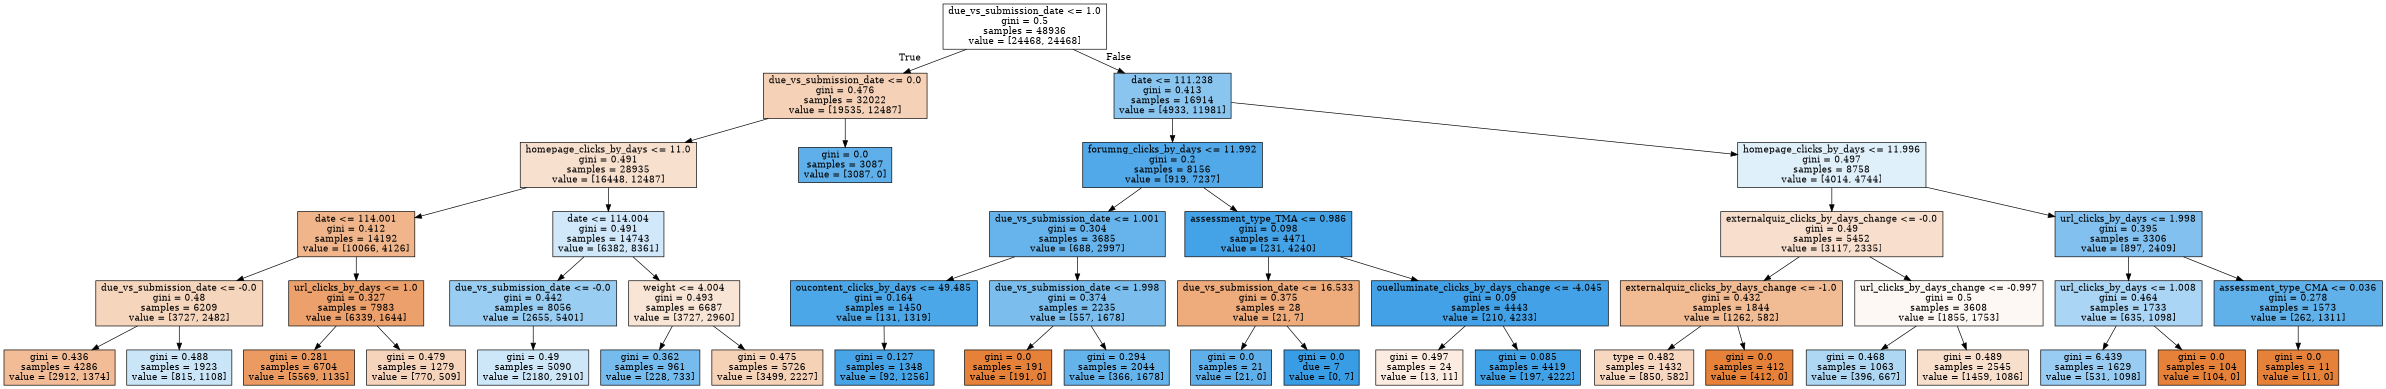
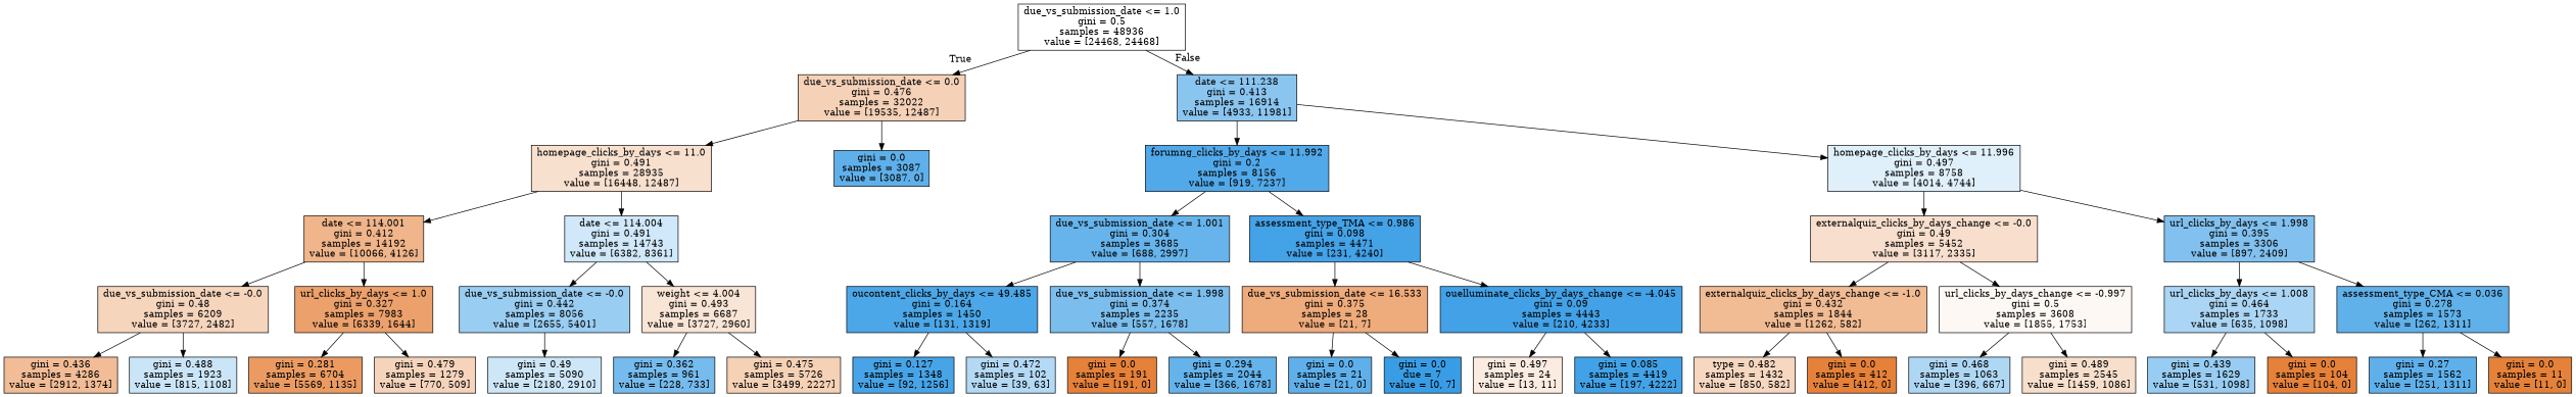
  digraph {
    node [color=black fillcolor="#e58139ff" shape=box style=filled]
    n1 [fillcolor="#e5813900" label="due_vs_submission_date <= 1.0\ngini = 0.5\nsamples = 48936\nvalue = [24468, 24468]"]
    n2 [fillcolor="#e581395c" label="due_vs_submission_date <= 0.0\ngini = 0.476\nsamples = 32022\nvalue = [19535, 12487]"]
    n3 [fillcolor="#399de596" label="date <= 111.238\ngini = 0.413\nsamples = 16914\nvalue = [4933, 11981]"]
    n4 [fillcolor="#e581393d" label="homepage_clicks_by_days <= 11.0\ngini = 0.491\nsamples = 28935\nvalue = [16448, 12487]"]
    n5 [fillcolor="#399de5ce" label="gini = 0.0\nsamples = 3087\nvalue = [3087, 0]"]
    n6 [fillcolor="#399de5df" label="forumng_clicks_by_days <= 11.992\ngini = 0.2\nsamples = 8156\nvalue = [919, 7237]"]
    n7 [fillcolor="#399de527" label="homepage_clicks_by_days <= 11.996\ngini = 0.497\nsamples = 8758\nvalue = [4014, 4744]"]
    n8 [fillcolor="#e5813996" label="date <= 114.001\ngini = 0.412\nsamples = 14192\nvalue = [10066, 4126]"]
    n9 [fillcolor="#399de53c" label="date <= 114.004\ngini = 0.491\nsamples = 14743\nvalue = [6382, 8361]"]
    n10 [fillcolor="#e5813955" label="due_vs_submission_date <= -0.0\ngini = 0.48\nsamples = 6209\nvalue = [3727, 2482]"]
    n11 [fillcolor="#e58139bd" label="url_clicks_by_days <= 1.0\ngini = 0.327\nsamples = 7983\nvalue = [6339, 1644]"]
    n12 [fillcolor="#399de582" label="due_vs_submission_date <= -0.0\ngini = 0.442\nsamples = 8056\nvalue = [2655, 5401]"]
    n13 [fillcolor="#e5813934" label="weight <= 4.004\ngini = 0.493\nsamples = 6687\nvalue = [3727, 2960]"]
    n14 [fillcolor="#e5813987" label="gini = 0.436\nsamples = 4286\nvalue = [2912, 1374]"]
    n15 [fillcolor="#399de543" label="gini = 0.488\nsamples = 1923\nvalue = [815, 1108]"]
    n16 [fillcolor="#e58139cb" label="gini = 0.281\nsamples = 6704\nvalue = [5569, 1135]"]
    n17 [fillcolor="#e5813956" label="gini = 0.479\nsamples = 1279\nvalue = [770, 509]"]
    n18 [fillcolor="#399de540" label="gini = 0.49\nsamples = 5090\nvalue = [2180, 2910]"]
    n19 [fillcolor="#399de5b0" label="gini = 0.362\nsamples = 961\nvalue = [228, 733]"]
    n20 [fillcolor="#e581395d" label="gini = 0.475\nsamples = 5726\nvalue = [3499, 2227]"]
    n21 [fillcolor="#399de5c4" label="due_vs_submission_date <= 1.001\ngini = 0.304\nsamples = 3685\nvalue = [688, 2997]"]
    n22 [fillcolor="#399de5f1" label="assessment_type_TMA <= 0.986\ngini = 0.098\nsamples = 4471\nvalue = [231, 4240]"]
    n23 [fillcolor="#e5813940" label="externalquiz_clicks_by_days_change <= -0.0\ngini = 0.49\nsamples = 5452\nvalue = [3117, 2335]"]
    n24 [fillcolor="#399de5a0" label="url_clicks_by_days <= 1.998\ngini = 0.395\nsamples = 3306\nvalue = [897, 2409]"]
    n25 [fillcolor="#399de5e6" label="oucontent_clicks_by_days <= 49.485\ngini = 0.164\nsamples = 1450\nvalue = [131, 1319]"]
    n26 [fillcolor="#399de5aa" label="due_vs_submission_date <= 1.998\ngini = 0.374\nsamples = 2235\nvalue = [557, 1678]"]
    n27 [fillcolor="#e58139aa" label="due_vs_submission_date <= 16.533\ngini = 0.375\nsamples = 28\nvalue = [21, 7]"]
    n28 [fillcolor="#399de5f2" label="ouelluminate_clicks_by_days_change <= -4.045\ngini = 0.09\nsamples = 4443\nvalue = [210, 4233]"]
    n29 [fillcolor="#399de5ec" label="gini = 0.127\nsamples = 1348\nvalue = [92, 1256]"]
+   n30 [fillcolor="#399de561" label="gini = 0.472\nsamples = 102\nvalue = [39, 63]"]
    n31 [label="gini = 0.0\nsamples = 191\nvalue = [191, 0]"]
    n32 [fillcolor="#399de5c7" label="gini = 0.294\nsamples = 2044\nvalue = [366, 1678]"]
    n33 [fillcolor="#399de5ce" label="gini = 0.0\nsamples = 21\nvalue = [21, 0]"]
    n34 [fillcolor="#399de5ff" label="gini = 0.0\ndue = 7\nvalue = [0, 7]"]
    n35 [fillcolor="#e5813927" label="gini = 0.497\nsamples = 24\nvalue = [13, 11]"]
    n36 [fillcolor="#399de5f3" label="gini = 0.085\nsamples = 4419\nvalue = [197, 4222]"]
    n37 [fillcolor="#e5813989" label="externalquiz_clicks_by_days_change <= -1.0\ngini = 0.432\nsamples = 1844\nvalue = [1262, 582]"]
    n38 [fillcolor="#e581390e" label="url_clicks_by_days_change <= -0.997\ngini = 0.5\nsamples = 3608\nvalue = [1855, 1753]"]
    n39 [fillcolor="#399de56c" label="url_clicks_by_days <= 1.008\ngini = 0.464\nsamples = 1733\nvalue = [635, 1098]"]
    n40 [fillcolor="#399de5cc" label="assessment_type_CMA <= 0.036\ngini = 0.278\nsamples = 1573\nvalue = [262, 1311]"]
    n41 [fillcolor="#e5813950" label="type = 0.482\nsamples = 1432\nvalue = [850, 582]"]
    n42 [label="gini = 0.0\nsamples = 412\nvalue = [412, 0]"]
    n43 [fillcolor="#399de568" label="gini = 0.468\nsamples = 1063\nvalue = [396, 667]"]
    n44 [fillcolor="#e5813941" label="gini = 0.489\nsamples = 2545\nvalue = [1459, 1086]"]
-   n45 [fillcolor="#399de584" label="gini = 6.439\nsamples = 1629\nvalue = [531, 1098]"]
+   n45 [fillcolor="#399de584" label="gini = 0.439\nsamples = 1629\nvalue = [531, 1098]"]
    n46 [label="gini = 0.0\nsamples = 104\nvalue = [104, 0]"]
+   n47 [fillcolor="#399de5ce" label="gini = 0.27\nsamples = 1562\nvalue = [251, 1311]"]
    n48 [label="gini = 0.0\nsamples = 11\nvalue = [11, 0]"]
    n1 -> n2 [headlabel=True labelangle=45 labeldistance=2.5]
    n1 -> n3 [headlabel=False labelangle=-45 labeldistance=2.5]
    n2 -> n4
    n2 -> n5
    n3 -> n6
    n3 -> n7
    n4 -> n8
    n4 -> n9
    n6 -> n21
    n6 -> n22
    n7 -> n23
    n7 -> n24
    n8 -> n10
    n8 -> n11
    n9 -> n12
    n9 -> n13
    n10 -> n14
    n10 -> n15
    n11 -> n16
    n11 -> n17
    n12 -> n18
    n13 -> n19
    n13 -> n20
    n21 -> n25
    n21 -> n26
    n22 -> n27
    n22 -> n28
    n23 -> n37
    n23 -> n38
    n24 -> n39
    n24 -> n40
    n25 -> n29
+   n25 -> n30
    n26 -> n31
    n26 -> n32
    n27 -> n33
    n27 -> n34
    n28 -> n35
    n28 -> n36
    n37 -> n41
    n37 -> n42
    n38 -> n43
    n38 -> n44
    n39 -> n45
    n39 -> n46
+   n40 -> n47
    n40 -> n48
  }
